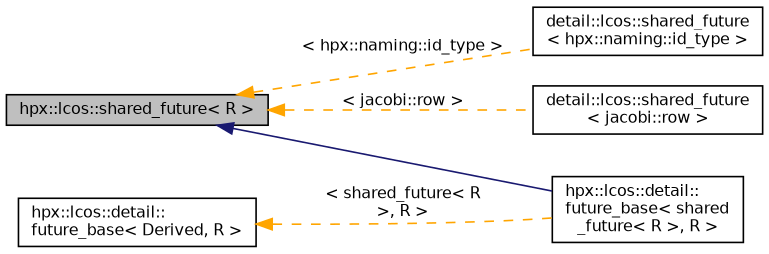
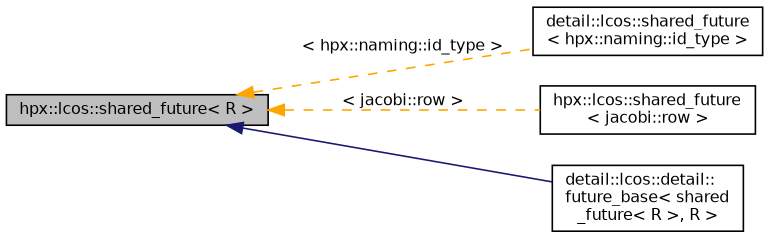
  digraph {
    rankdir=LR
    node [color=black fillcolor=white fontname=Helvetica fontsize=10 shape=record style=filled]
    edge [color=orange dir=back fontname=Helvetica fontsize=10 labelfontname=Helvetica labelfontsize=10 style=dashed]
    n1 [fillcolor=grey75 fontcolor=black height=0.2 label="hpx::lcos::shared_future\< R \>" width=0.4]
    n2 [height=0.2 label="detail::lcos::shared_future\l\< hpx::naming::id_type \>" width=0.4]
-   n3 [height=0.2 label="detail::lcos::shared_future\l\< jacobi::row \>" width=0.4]
-   n4 [height=0.2 label="hpx::lcos::detail::\lfuture_base\< shared\l_future\< R \>, R \>" width=0.4]
-   n5 [height=0.2 label="hpx::lcos::detail::\lfuture_base\< Derived, R \>" width=0.4]
+   n3 [height=0.2 label="hpx::lcos::shared_future\l\< jacobi::row \>" width=0.4]
+   n4 [height=0.2 label="detail::lcos::detail::\lfuture_base\< shared\l_future\< R \>, R \>" width=0.4]
    n1 -> n2 [label=" \< hpx::naming::id_type \>"]
    n1 -> n3 [label=" \< jacobi::row \>"]
    n1 -> n4 [color=midnightblue style=solid]
-   n5 -> n4 [label=" \< shared_future\< R\l \>, R \>"]
  }
